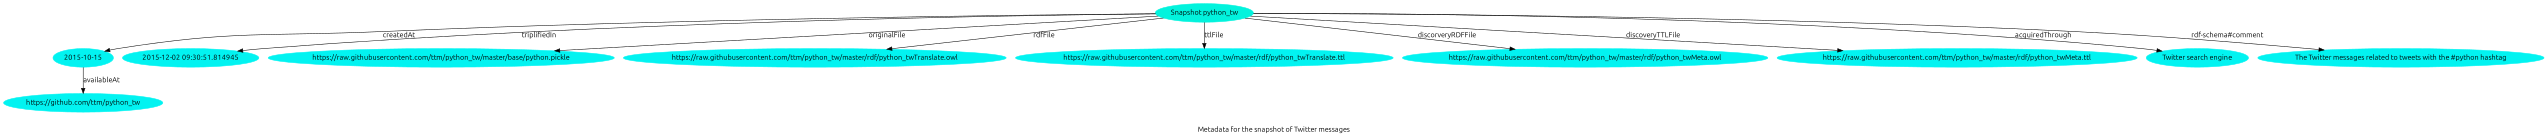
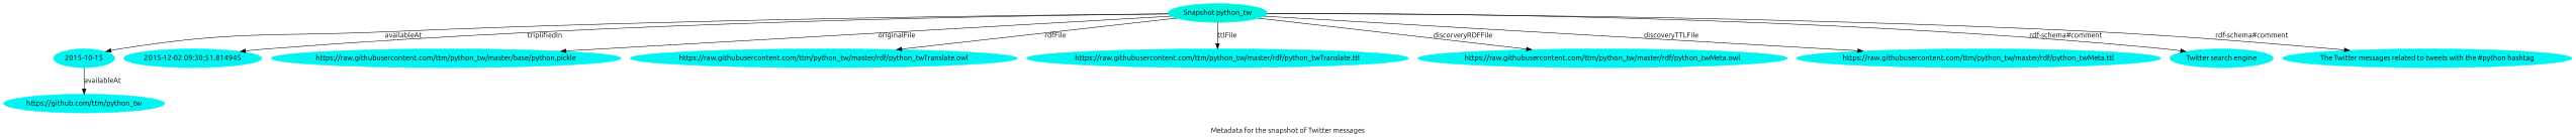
  digraph {
    fontname=Ubuntu
    label="Metadata for the snapshot of Twitter messages"
    node [color="#02F3F1" fontname=Ubuntu style=filled]
    edge [fontname=Ubuntu]
    "Snapshot python_tw" [color="#02F3DD"]
    n2 [label="2015-10-15"]
    n3 [label="2015-12-02 09:30:51.814945"]
    n4 [label="https://raw.githubusercontent.com/ttm/python_tw/master/base/python.pickle"]
    n5 [label="https://raw.githubusercontent.com/ttm/python_tw/master/rdf/python_twTranslate.owl"]
    n6 [label="https://raw.githubusercontent.com/ttm/python_tw/master/rdf/python_twTranslate.ttl"]
    n7 [label="https://raw.githubusercontent.com/ttm/python_tw/master/rdf/python_twMeta.owl"]
    n8 [label="https://raw.githubusercontent.com/ttm/python_tw/master/rdf/python_twMeta.ttl"]
    n9 [label="Twitter search engine"]
    n10 [label="The Twitter messages related to tweets with the #python hashtag"]
    n11 [label="https://github.com/ttm/python_tw"]
-   "Snapshot python_tw" -> n2 [label=createdAt]
+   "Snapshot python_tw" -> n2 [label=availableAt]
    "Snapshot python_tw" -> n3 [label=triplifiedIn]
    "Snapshot python_tw" -> n4 [label=originalFile]
    "Snapshot python_tw" -> n5 [label=rdfFile]
    "Snapshot python_tw" -> n6 [label=ttlFile]
    "Snapshot python_tw" -> n7 [label=discorveryRDFFile]
    "Snapshot python_tw" -> n8 [label=discoveryTTLFile]
-   "Snapshot python_tw" -> n9 [label=acquiredThrough]
+   "Snapshot python_tw" -> n9 [label="rdf-schema#comment"]
    "Snapshot python_tw" -> n10 [label="rdf-schema#comment"]
    n2 -> n11 [label=availableAt]
  }
